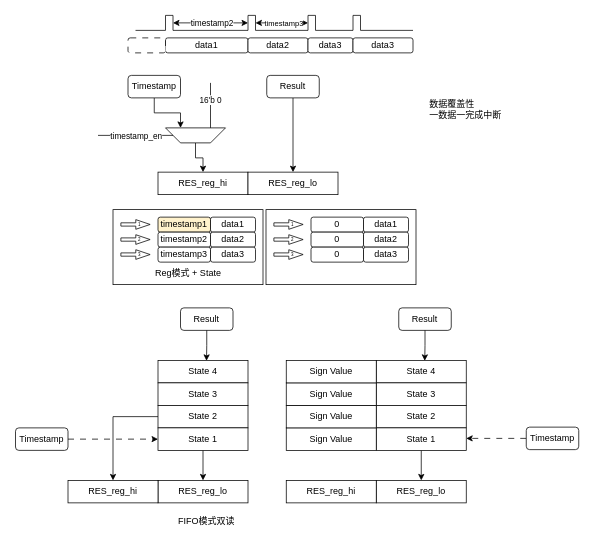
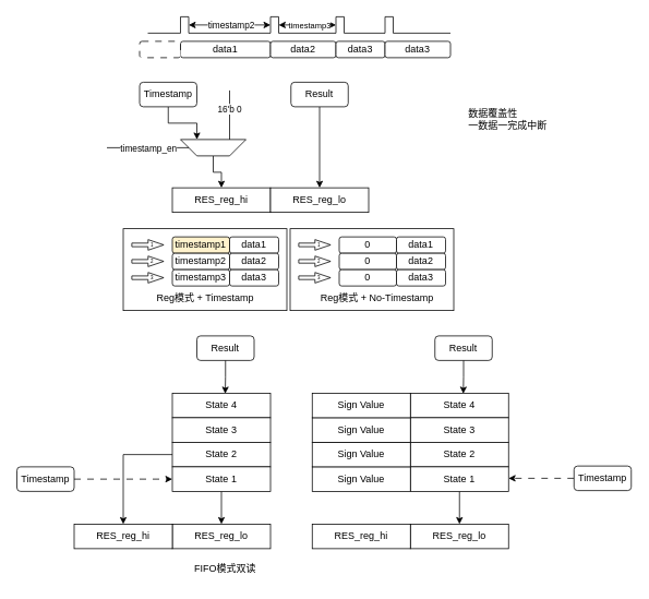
  <mxCell id="0" />
  <mxCell id="1" parent="0" />
  <mxCell id="2" value="" style="group" vertex="1" connectable="0" parent="1"><mxGeometry x="150" y="279" width="404" height="100" as="geometry" /></mxCell>
  <mxCell id="3" value="" style="rounded=0;whiteSpace=wrap;html=1;" vertex="1" parent="2"><mxGeometry x="204" width="200" height="100" as="geometry" /></mxCell>
  <mxCell id="4" value="" style="rounded=0;whiteSpace=wrap;html=1;" vertex="1" parent="2"><mxGeometry width="200" height="100" as="geometry" /></mxCell>
  <mxCell id="5" value="data1" style="rounded=1;whiteSpace=wrap;html=1;" vertex="1" parent="2"><mxGeometry x="130" y="10" width="60" height="20" as="geometry" /></mxCell>
  <mxCell id="6" value="timestamp1" style="rounded=1;whiteSpace=wrap;html=1;fillColor=#fff2cc;" vertex="1" parent="2"><mxGeometry x="60" y="10" width="70" height="20" as="geometry" /></mxCell>
  <mxCell id="7" value="data2" style="rounded=1;whiteSpace=wrap;html=1;" vertex="1" parent="2"><mxGeometry x="130" y="30" width="60" height="20" as="geometry" /></mxCell>
  <mxCell id="8" value="timestamp2" style="rounded=1;whiteSpace=wrap;html=1;" vertex="1" parent="2"><mxGeometry x="60" y="30" width="70" height="20" as="geometry" /></mxCell>
  <mxCell id="9" value="data3" style="rounded=1;whiteSpace=wrap;html=1;" vertex="1" parent="2"><mxGeometry x="130" y="50" width="60" height="20" as="geometry" /></mxCell>
  <mxCell id="10" value="timestamp3" style="rounded=1;whiteSpace=wrap;html=1;" vertex="1" parent="2"><mxGeometry x="60" y="50" width="70" height="20" as="geometry" /></mxCell>
  <mxCell id="11" value="" style="shape=flexArrow;endArrow=classic;html=1;rounded=0;width=4.386;endSize=6.04;endWidth=7.476;" edge="1" parent="2"><mxGeometry width="50" height="50" relative="1" as="geometry"><mxPoint x="10" y="19.78" as="sourcePoint" /><mxPoint x="50" y="19.78" as="targetPoint" /></mxGeometry></mxCell>
  <mxCell id="12" value="&lt;font style=&quot;font-size: 6px;&quot;&gt;1&lt;/font&gt;" style="edgeLabel;html=1;align=center;verticalAlign=middle;resizable=0;points=[];labelBackgroundColor=none;" vertex="1" connectable="0" parent="11"><mxGeometry x="0.204" y="-1" relative="1" as="geometry"><mxPoint y="-3" as="offset" /></mxGeometry></mxCell>
  <mxCell id="13" value="" style="shape=flexArrow;endArrow=classic;html=1;rounded=0;width=4.386;endSize=6.04;endWidth=7.476;" edge="1" parent="2"><mxGeometry width="50" height="50" relative="1" as="geometry"><mxPoint x="10" y="39.89" as="sourcePoint" /><mxPoint x="50" y="39.89" as="targetPoint" /></mxGeometry></mxCell>
  <mxCell id="14" value="&lt;font style=&quot;font-size: 6px;&quot;&gt;2&lt;/font&gt;" style="edgeLabel;html=1;align=center;verticalAlign=middle;resizable=0;points=[];labelBackgroundColor=none;" vertex="1" connectable="0" parent="13"><mxGeometry x="0.204" y="-1" relative="1" as="geometry"><mxPoint y="-3" as="offset" /></mxGeometry></mxCell>
  <mxCell id="15" value="" style="shape=flexArrow;endArrow=classic;html=1;rounded=0;width=4.386;endSize=6.04;endWidth=7.476;" edge="1" parent="2"><mxGeometry width="50" height="50" relative="1" as="geometry"><mxPoint x="10" y="59.89" as="sourcePoint" /><mxPoint x="50" y="59.89" as="targetPoint" /></mxGeometry></mxCell>
  <mxCell id="16" value="&lt;font style=&quot;font-size: 6px;&quot;&gt;3&lt;/font&gt;" style="edgeLabel;html=1;align=center;verticalAlign=middle;resizable=0;points=[];labelBackgroundColor=none;" vertex="1" connectable="0" parent="15"><mxGeometry x="0.204" y="-1" relative="1" as="geometry"><mxPoint y="-3" as="offset" /></mxGeometry></mxCell>
  <mxCell id="17" value="data1" style="rounded=1;whiteSpace=wrap;html=1;" vertex="1" parent="2"><mxGeometry x="334" y="10" width="60" height="20" as="geometry" /></mxCell>
  <mxCell id="18" value="0" style="rounded=1;whiteSpace=wrap;html=1;" vertex="1" parent="2"><mxGeometry x="264" y="10" width="70" height="20" as="geometry" /></mxCell>
  <mxCell id="19" value="data2" style="rounded=1;whiteSpace=wrap;html=1;" vertex="1" parent="2"><mxGeometry x="334" y="30" width="60" height="20" as="geometry" /></mxCell>
  <mxCell id="20" value="0" style="rounded=1;whiteSpace=wrap;html=1;" vertex="1" parent="2"><mxGeometry x="264" y="30" width="70" height="20" as="geometry" /></mxCell>
  <mxCell id="21" value="data3" style="rounded=1;whiteSpace=wrap;html=1;" vertex="1" parent="2"><mxGeometry x="334" y="50" width="60" height="20" as="geometry" /></mxCell>
  <mxCell id="22" value="0" style="rounded=1;whiteSpace=wrap;html=1;" vertex="1" parent="2"><mxGeometry x="264" y="50" width="70" height="20" as="geometry" /></mxCell>
  <mxCell id="23" value="" style="shape=flexArrow;endArrow=classic;html=1;rounded=0;width=4.386;endSize=6.04;endWidth=7.476;" edge="1" parent="2"><mxGeometry width="50" height="50" relative="1" as="geometry"><mxPoint x="214" y="19.78" as="sourcePoint" /><mxPoint x="254" y="19.78" as="targetPoint" /></mxGeometry></mxCell>
  <mxCell id="24" value="&lt;font style=&quot;font-size: 6px;&quot;&gt;1&lt;/font&gt;" style="edgeLabel;html=1;align=center;verticalAlign=middle;resizable=0;points=[];labelBackgroundColor=none;" vertex="1" connectable="0" parent="23"><mxGeometry x="0.204" y="-1" relative="1" as="geometry"><mxPoint y="-3" as="offset" /></mxGeometry></mxCell>
  <mxCell id="25" value="" style="shape=flexArrow;endArrow=classic;html=1;rounded=0;width=4.386;endSize=6.04;endWidth=7.476;" edge="1" parent="2"><mxGeometry width="50" height="50" relative="1" as="geometry"><mxPoint x="214" y="39.89" as="sourcePoint" /><mxPoint x="254" y="39.89" as="targetPoint" /></mxGeometry></mxCell>
  <mxCell id="26" value="&lt;font style=&quot;font-size: 6px;&quot;&gt;2&lt;/font&gt;" style="edgeLabel;html=1;align=center;verticalAlign=middle;resizable=0;points=[];labelBackgroundColor=none;" vertex="1" connectable="0" parent="25"><mxGeometry x="0.204" y="-1" relative="1" as="geometry"><mxPoint y="-3" as="offset" /></mxGeometry></mxCell>
  <mxCell id="27" value="" style="shape=flexArrow;endArrow=classic;html=1;rounded=0;width=4.386;endSize=6.04;endWidth=7.476;" edge="1" parent="2"><mxGeometry width="50" height="50" relative="1" as="geometry"><mxPoint x="214" y="59.89" as="sourcePoint" /><mxPoint x="254" y="59.89" as="targetPoint" /></mxGeometry></mxCell>
  <mxCell id="28" value="&lt;font style=&quot;font-size: 6px;&quot;&gt;3&lt;/font&gt;" style="edgeLabel;html=1;align=center;verticalAlign=middle;resizable=0;points=[];labelBackgroundColor=none;" vertex="1" connectable="0" parent="27"><mxGeometry x="0.204" y="-1" relative="1" as="geometry"><mxPoint y="-3" as="offset" /></mxGeometry></mxCell>
- <mxCell id="29" value="Reg模式 + State" style="text;html=1;align=center;verticalAlign=middle;resizable=0;points=[];autosize=1;strokeColor=none;fillColor=none;" vertex="1" parent="2"><mxGeometry x="30" y="70" width="140" height="30" as="geometry" /></mxCell>
+ <mxCell id="29" value="Reg模式 + Timestamp" style="text;html=1;align=center;verticalAlign=middle;resizable=0;points=[];autosize=1;strokeColor=none;fillColor=none;" vertex="1" parent="2"><mxGeometry x="30" y="70" width="140" height="30" as="geometry" /></mxCell>
+ <mxCell id="30" value="Reg模式 + No-Timestamp" style="text;html=1;align=center;verticalAlign=middle;resizable=0;points=[];autosize=1;strokeColor=none;fillColor=none;" vertex="1" parent="2"><mxGeometry x="230" y="70" width="160" height="30" as="geometry" /></mxCell>
  <mxCell id="31" value="" style="group" vertex="1" connectable="0" parent="1"><mxGeometry x="170" y="20" width="380" height="50" as="geometry" /></mxCell>
  <mxCell id="32" value="data1" style="rounded=1;whiteSpace=wrap;html=1;" vertex="1" parent="31"><mxGeometry x="50" y="30" width="110" height="20" as="geometry" /></mxCell>
  <mxCell id="33" value="data2" style="rounded=1;whiteSpace=wrap;html=1;" vertex="1" parent="31"><mxGeometry x="160" y="30" width="80" height="20" as="geometry" /></mxCell>
  <mxCell id="34" value="data3" style="rounded=1;whiteSpace=wrap;html=1;" vertex="1" parent="31"><mxGeometry x="240" y="30" width="60" height="20" as="geometry" /></mxCell>
  <mxCell id="35" value="&lt;div&gt;data3&lt;/div&gt;" style="rounded=1;whiteSpace=wrap;html=1;" vertex="1" parent="31"><mxGeometry x="300" y="30" width="80" height="20" as="geometry" /></mxCell>
  <mxCell id="36" value="" style="endArrow=none;html=1;rounded=0;" edge="1" parent="31"><mxGeometry width="50" height="50" relative="1" as="geometry"><mxPoint x="10" y="20" as="sourcePoint" /><mxPoint x="380" y="20" as="targetPoint" /><Array as="points"><mxPoint x="50" y="20" /><mxPoint x="50" /><mxPoint x="60" /><mxPoint x="60" y="20" /><mxPoint x="160" y="20" /><mxPoint x="160" /><mxPoint x="170" /><mxPoint x="170" y="20" /><mxPoint x="240" y="20" /><mxPoint x="240" /><mxPoint x="250" /><mxPoint x="250" y="20" /><mxPoint x="300" y="20" /><mxPoint x="300" /><mxPoint x="310" /><mxPoint x="310" y="20" /></Array></mxGeometry></mxCell>
  <mxCell id="37" value="" style="rounded=1;whiteSpace=wrap;html=1;dashed=1;dashPattern=8 8;" vertex="1" parent="31"><mxGeometry y="30" width="50" height="20" as="geometry" /></mxCell>
  <mxCell id="38" value="" style="endArrow=classic;startArrow=classic;html=1;rounded=0;" edge="1" parent="31"><mxGeometry width="50" height="50" relative="1" as="geometry"><mxPoint x="60" y="10" as="sourcePoint" /><mxPoint x="160" y="10" as="targetPoint" /></mxGeometry></mxCell>
  <mxCell id="39" value="timestamp2" style="edgeLabel;html=1;align=center;verticalAlign=middle;resizable=0;points=[];" vertex="1" connectable="0" parent="38"><mxGeometry x="0.084" relative="1" as="geometry"><mxPoint x="-3" y="-1" as="offset" /></mxGeometry></mxCell>
  <mxCell id="40" value="" style="endArrow=classic;startArrow=classic;html=1;rounded=0;" edge="1" parent="31"><mxGeometry width="50" height="50" relative="1" as="geometry"><mxPoint x="170" y="10" as="sourcePoint" /><mxPoint x="240" y="10" as="targetPoint" /><Array as="points"><mxPoint x="210" y="10" /></Array></mxGeometry></mxCell>
  <mxCell id="41" value="&lt;font style=&quot;font-size: 10px;&quot;&gt;timestamp3&lt;/font&gt;" style="edgeLabel;html=1;align=center;verticalAlign=middle;resizable=0;points=[];" vertex="1" connectable="0" parent="40"><mxGeometry x="0.084" relative="1" as="geometry"><mxPoint x="-1" y="-1" as="offset" /></mxGeometry></mxCell>
  <mxCell id="42" value="&lt;div&gt;RES_reg_hi&lt;/div&gt;" style="rounded=0;whiteSpace=wrap;html=1;" vertex="1" parent="1"><mxGeometry x="210" y="229" width="120" height="30" as="geometry" /></mxCell>
  <mxCell id="43" value="&lt;div&gt;RES_reg_lo&lt;/div&gt;" style="rounded=0;whiteSpace=wrap;html=1;" vertex="1" parent="1"><mxGeometry x="330" y="229" width="120" height="30" as="geometry" /></mxCell>
  <mxCell id="44" style="edgeStyle=orthogonalEdgeStyle;rounded=0;orthogonalLoop=1;jettySize=auto;html=1;entryX=0.75;entryY=1;entryDx=0;entryDy=0;" edge="1" parent="1" source="45" target="49"><mxGeometry relative="1" as="geometry" /></mxCell>
  <mxCell id="45" value="Timestamp" style="rounded=1;whiteSpace=wrap;html=1;" vertex="1" parent="1"><mxGeometry x="170" y="100" width="70" height="30" as="geometry" /></mxCell>
  <mxCell id="46" style="edgeStyle=orthogonalEdgeStyle;rounded=0;orthogonalLoop=1;jettySize=auto;html=1;entryX=0.5;entryY=0;entryDx=0;entryDy=0;" edge="1" parent="1" source="47" target="43"><mxGeometry relative="1" as="geometry" /></mxCell>
  <mxCell id="47" value="Result" style="rounded=1;whiteSpace=wrap;html=1;" vertex="1" parent="1"><mxGeometry x="355" y="100" width="70" height="30" as="geometry" /></mxCell>
  <mxCell id="48" style="edgeStyle=orthogonalEdgeStyle;rounded=0;orthogonalLoop=1;jettySize=auto;html=1;entryX=0.5;entryY=0;entryDx=0;entryDy=0;" edge="1" parent="1" source="49" target="42"><mxGeometry relative="1" as="geometry" /></mxCell>
  <mxCell id="49" value="" style="shape=trapezoid;perimeter=trapezoidPerimeter;whiteSpace=wrap;html=1;fixedSize=1;rotation=-180;" vertex="1" parent="1"><mxGeometry x="220" y="170" width="80" height="20" as="geometry" /></mxCell>
  <mxCell id="50" value="" style="endArrow=none;html=1;rounded=0;exitX=0.25;exitY=1;exitDx=0;exitDy=0;" edge="1" parent="1" source="49"><mxGeometry width="50" height="50" relative="1" as="geometry"><mxPoint x="250" y="160" as="sourcePoint" /><mxPoint x="280" y="110" as="targetPoint" /></mxGeometry></mxCell>
  <mxCell id="51" value="16'b 0" style="edgeLabel;html=1;align=center;verticalAlign=middle;resizable=0;points=[];" vertex="1" connectable="0" parent="50"><mxGeometry x="0.273" y="1" relative="1" as="geometry"><mxPoint as="offset" /></mxGeometry></mxCell>
  <mxCell id="52" value="" style="endArrow=none;html=1;rounded=0;entryX=1;entryY=0.5;entryDx=0;entryDy=0;" edge="1" parent="1" target="49"><mxGeometry width="50" height="50" relative="1" as="geometry"><mxPoint x="130" y="180" as="sourcePoint" /><mxPoint x="280" y="190" as="targetPoint" /></mxGeometry></mxCell>
  <mxCell id="53" value="timestamp_en" style="edgeLabel;html=1;align=center;verticalAlign=middle;resizable=0;points=[];" vertex="1" connectable="0" parent="52"><mxGeometry x="-0.19" y="-1" relative="1" as="geometry"><mxPoint x="9" y="-1" as="offset" /></mxGeometry></mxCell>
  <mxCell id="54" value="&lt;div&gt;数据覆盖性&lt;/div&gt;&lt;div&gt;一数据一完成中断&lt;/div&gt;" style="text;html=1;align=left;verticalAlign=middle;resizable=0;points=[];autosize=1;strokeColor=none;fillColor=none;" vertex="1" parent="1"><mxGeometry x="570" y="125" width="120" height="40" as="geometry" /></mxCell>
  <mxCell id="55" value="State 4" style="rounded=0;whiteSpace=wrap;html=1;" vertex="1" parent="1"><mxGeometry x="210" y="480" width="120" height="30" as="geometry" /></mxCell>
  <mxCell id="56" value="State 3" style="rounded=0;whiteSpace=wrap;html=1;" vertex="1" parent="1"><mxGeometry x="210" y="510" width="120" height="30" as="geometry" /></mxCell>
  <mxCell id="57" style="edgeStyle=orthogonalEdgeStyle;rounded=0;orthogonalLoop=1;jettySize=auto;html=1;entryX=0.5;entryY=0;entryDx=0;entryDy=0;" edge="1" parent="1" source="58" target="62"><mxGeometry relative="1" as="geometry"><Array as="points"><mxPoint x="150" y="555" /></Array></mxGeometry></mxCell>
  <mxCell id="58" value="State 2" style="rounded=0;whiteSpace=wrap;html=1;" vertex="1" parent="1"><mxGeometry x="210" y="540" width="120" height="30" as="geometry" /></mxCell>
  <mxCell id="59" style="edgeStyle=orthogonalEdgeStyle;rounded=0;orthogonalLoop=1;jettySize=auto;html=1;entryX=0.5;entryY=0;entryDx=0;entryDy=0;" edge="1" parent="1" source="60" target="61"><mxGeometry relative="1" as="geometry" /></mxCell>
  <mxCell id="60" value="State 1" style="rounded=0;whiteSpace=wrap;html=1;" vertex="1" parent="1"><mxGeometry x="210" y="570" width="120" height="30" as="geometry" /></mxCell>
  <mxCell id="61" value="&lt;div&gt;RES_reg_lo&lt;/div&gt;" style="rounded=0;whiteSpace=wrap;html=1;" vertex="1" parent="1"><mxGeometry x="210" y="640" width="120" height="30" as="geometry" /></mxCell>
  <mxCell id="62" value="&lt;div&gt;RES_reg_hi&lt;/div&gt;" style="rounded=0;whiteSpace=wrap;html=1;" vertex="1" parent="1"><mxGeometry x="90" y="640" width="120" height="30" as="geometry" /></mxCell>
  <mxCell id="63" style="edgeStyle=orthogonalEdgeStyle;rounded=0;orthogonalLoop=1;jettySize=auto;html=1;entryX=0;entryY=0.5;entryDx=0;entryDy=0;dashed=1;dashPattern=8 8;" edge="1" parent="1" source="64" target="60"><mxGeometry relative="1" as="geometry" /></mxCell>
  <mxCell id="64" value="Timestamp" style="rounded=1;whiteSpace=wrap;html=1;" vertex="1" parent="1"><mxGeometry x="20" y="570" width="70" height="30" as="geometry" /></mxCell>
  <mxCell id="65" value="Result" style="rounded=1;whiteSpace=wrap;html=1;" vertex="1" parent="1"><mxGeometry x="240" y="410" width="70" height="30" as="geometry" /></mxCell>
  <mxCell id="66" style="edgeStyle=orthogonalEdgeStyle;rounded=0;orthogonalLoop=1;jettySize=auto;html=1;entryX=0.539;entryY=0.018;entryDx=0;entryDy=0;entryPerimeter=0;" edge="1" parent="1" source="65" target="55"><mxGeometry relative="1" as="geometry" /></mxCell>
  <mxCell id="67" value="State 4" style="rounded=0;whiteSpace=wrap;html=1;" vertex="1" parent="1"><mxGeometry x="501" y="480" width="120" height="30" as="geometry" /></mxCell>
  <mxCell id="68" value="State 3" style="rounded=0;whiteSpace=wrap;html=1;" vertex="1" parent="1"><mxGeometry x="501" y="510" width="120" height="30" as="geometry" /></mxCell>
  <mxCell id="69" value="State 2" style="rounded=0;whiteSpace=wrap;html=1;" vertex="1" parent="1"><mxGeometry x="501" y="540" width="120" height="30" as="geometry" /></mxCell>
  <mxCell id="70" style="edgeStyle=orthogonalEdgeStyle;rounded=0;orthogonalLoop=1;jettySize=auto;html=1;entryX=0.5;entryY=0;entryDx=0;entryDy=0;" edge="1" parent="1" source="71" target="72"><mxGeometry relative="1" as="geometry" /></mxCell>
  <mxCell id="71" value="State 1" style="rounded=0;whiteSpace=wrap;html=1;" vertex="1" parent="1"><mxGeometry x="501" y="570" width="120" height="30" as="geometry" /></mxCell>
  <mxCell id="72" value="&lt;div&gt;RES_reg_lo&lt;/div&gt;" style="rounded=0;whiteSpace=wrap;html=1;" vertex="1" parent="1"><mxGeometry x="501" y="640" width="120" height="30" as="geometry" /></mxCell>
  <mxCell id="73" value="&lt;div&gt;RES_reg_hi&lt;/div&gt;" style="rounded=0;whiteSpace=wrap;html=1;" vertex="1" parent="1"><mxGeometry x="381" y="640" width="120" height="30" as="geometry" /></mxCell>
  <mxCell id="74" style="edgeStyle=orthogonalEdgeStyle;rounded=0;orthogonalLoop=1;jettySize=auto;html=1;entryX=1;entryY=0.5;entryDx=0;entryDy=0;exitX=0;exitY=0.5;exitDx=0;exitDy=0;dashed=1;dashPattern=8 8;" edge="1" parent="1" source="75"><mxGeometry relative="1" as="geometry"><mxPoint x="481" y="649" as="sourcePoint" /><mxPoint x="621" y="584" as="targetPoint" /></mxGeometry></mxCell>
  <mxCell id="75" value="Timestamp" style="rounded=1;whiteSpace=wrap;html=1;" vertex="1" parent="1"><mxGeometry x="701" y="569" width="70" height="30" as="geometry" /></mxCell>
  <mxCell id="76" value="Result" style="rounded=1;whiteSpace=wrap;html=1;" vertex="1" parent="1"><mxGeometry x="531" y="410" width="70" height="30" as="geometry" /></mxCell>
  <mxCell id="77" style="edgeStyle=orthogonalEdgeStyle;rounded=0;orthogonalLoop=1;jettySize=auto;html=1;entryX=0.539;entryY=0.018;entryDx=0;entryDy=0;entryPerimeter=0;" edge="1" parent="1" source="76" target="67"><mxGeometry relative="1" as="geometry" /></mxCell>
  <mxCell id="78" value="Sign Value" style="rounded=0;whiteSpace=wrap;html=1;" vertex="1" parent="1"><mxGeometry x="381" y="570" width="120" height="30" as="geometry" /></mxCell>
  <mxCell id="79" value="Sign Value" style="rounded=0;whiteSpace=wrap;html=1;" vertex="1" parent="1"><mxGeometry x="381" y="540" width="120" height="30" as="geometry" /></mxCell>
  <mxCell id="80" value="Sign Value" style="rounded=0;whiteSpace=wrap;html=1;" vertex="1" parent="1"><mxGeometry x="381" y="510" width="120" height="30" as="geometry" /></mxCell>
  <mxCell id="81" value="Sign Value" style="rounded=0;whiteSpace=wrap;html=1;" vertex="1" parent="1"><mxGeometry x="381" y="480" width="120" height="30" as="geometry" /></mxCell>
  <mxCell id="82" value="FIFO模式双读" style="text;strokeColor=none;align=center;fillColor=none;html=1;verticalAlign=middle;whiteSpace=wrap;rounded=0;" vertex="1" parent="1"><mxGeometry x="230" y="680" width="90" height="30" as="geometry" /></mxCell>
